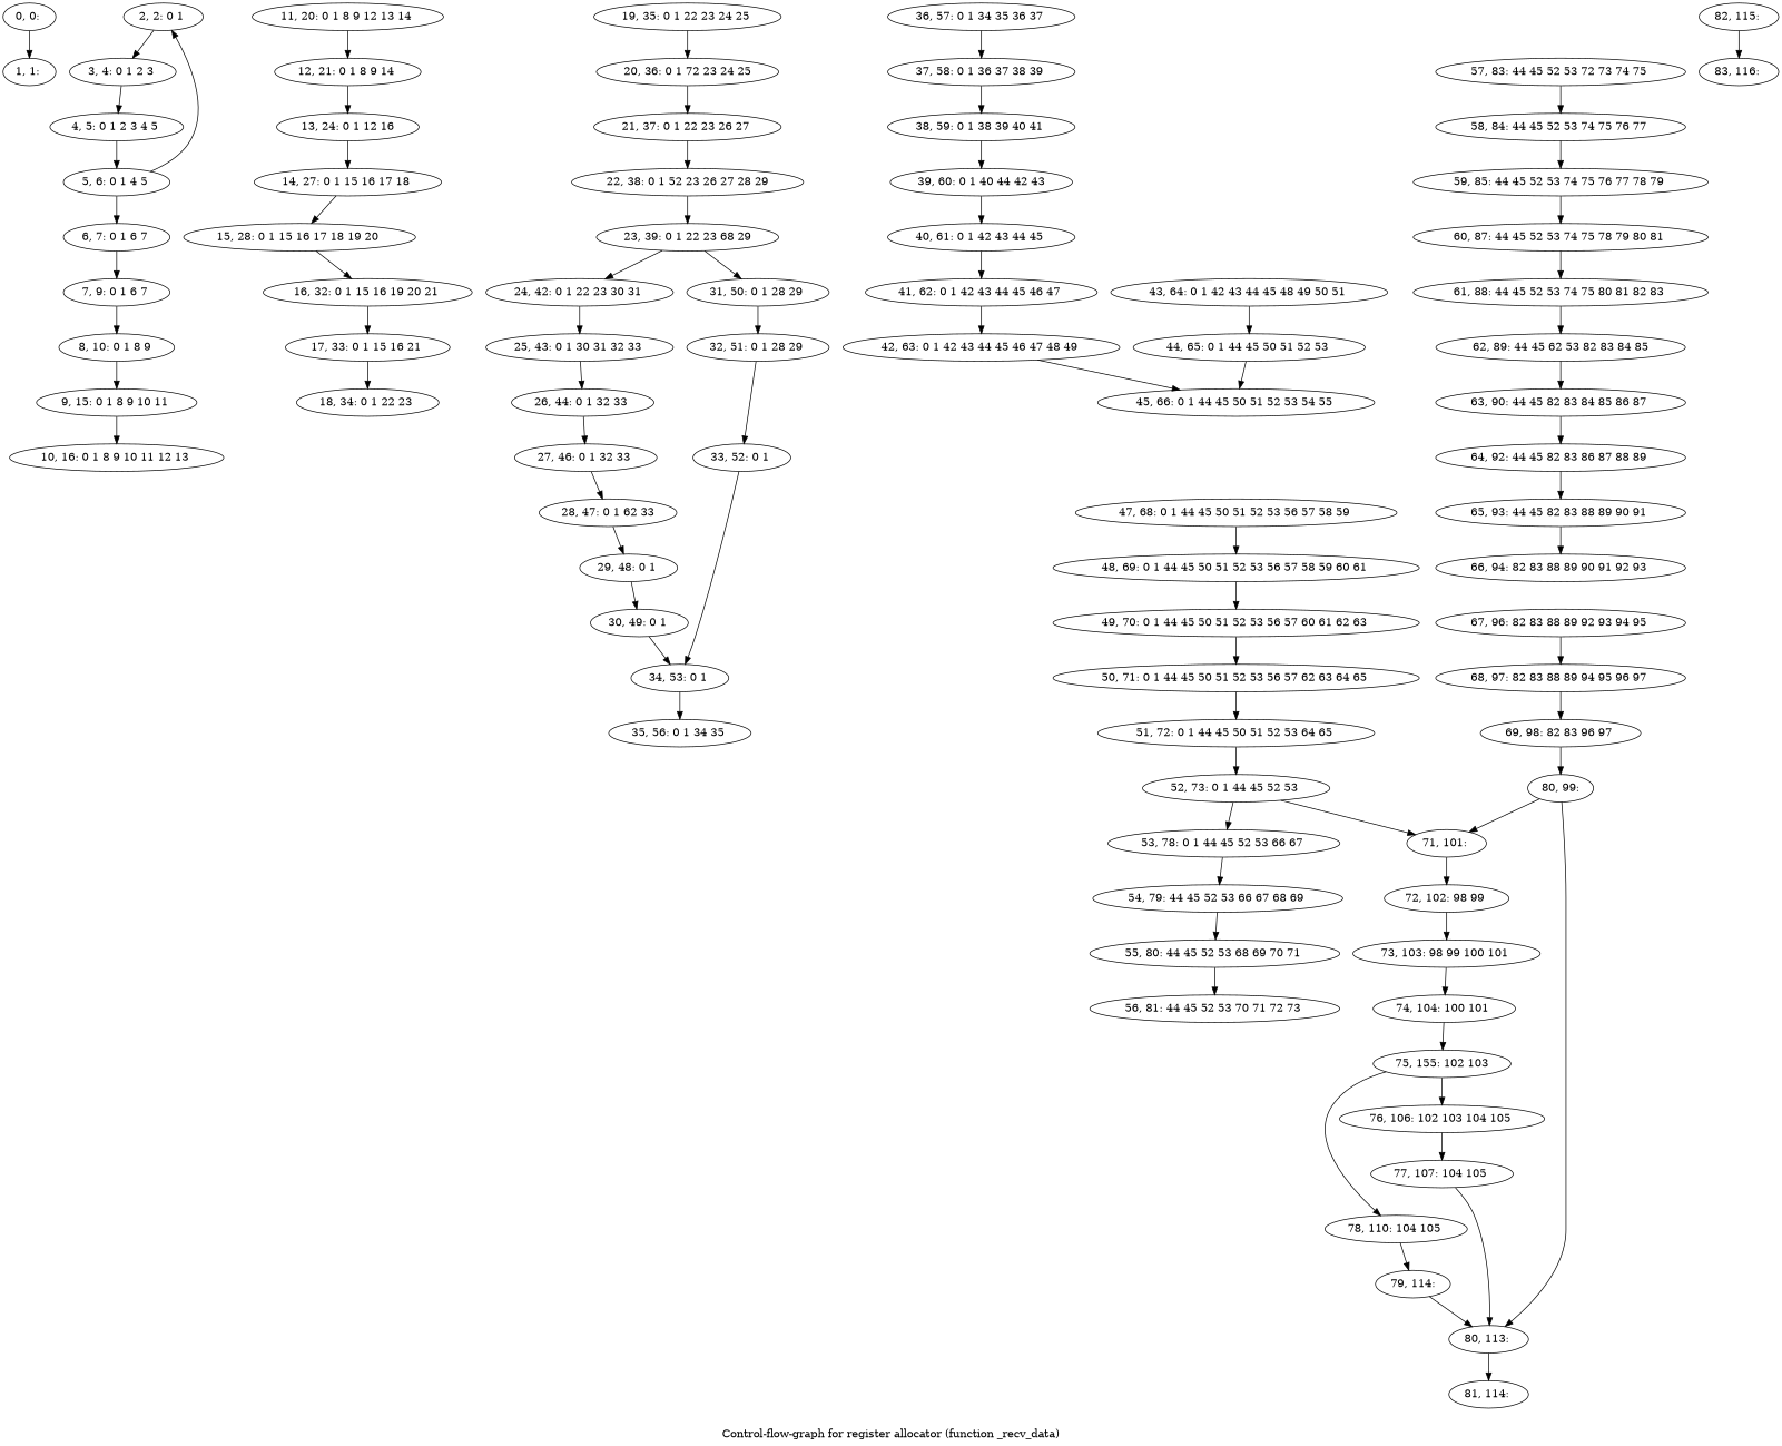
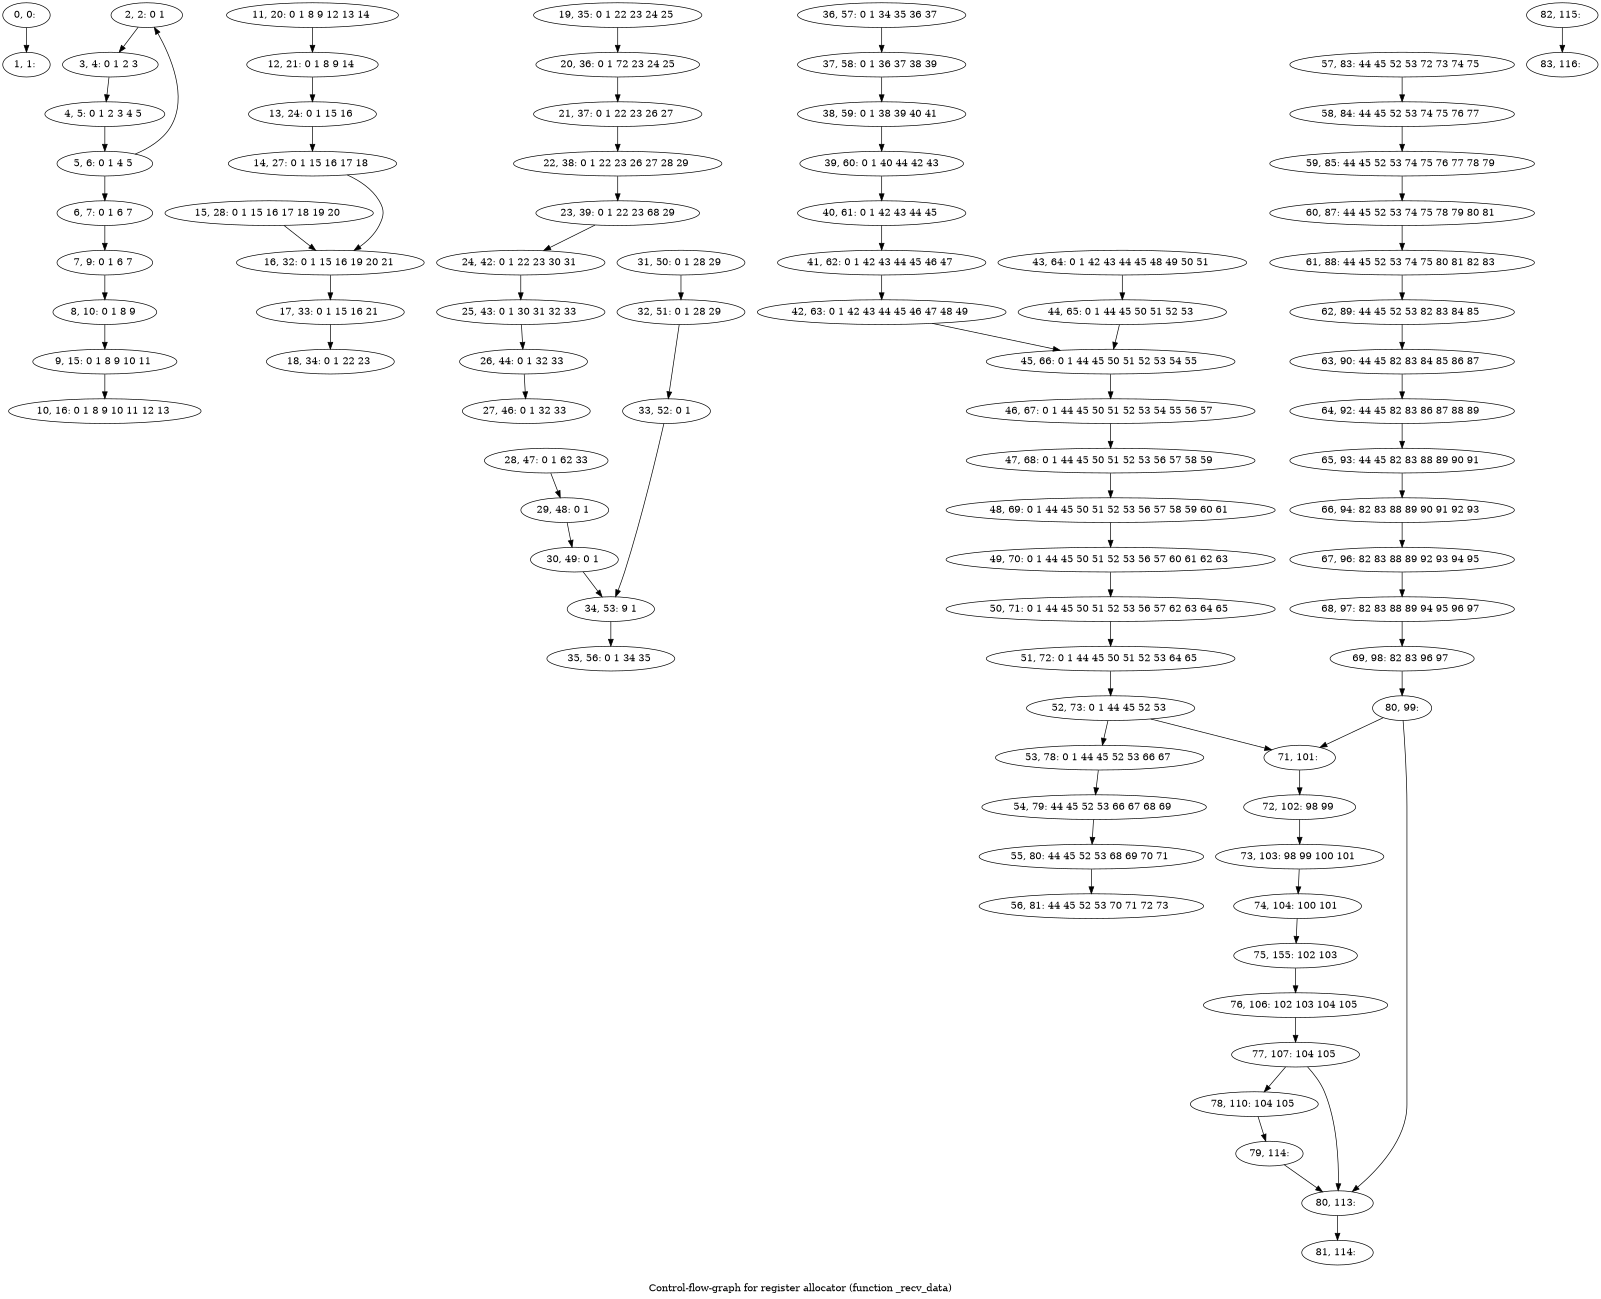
  digraph {
    label="Control-flow-graph for register allocator (function _recv_data)"
    n1 [label="0, 0: "]
    n2 [label="1, 1: "]
    n3 [label="2, 2: 0 1 "]
    n4 [label="3, 4: 0 1 2 3 "]
    n5 [label="4, 5: 0 1 2 3 4 5 "]
    n6 [label="5, 6: 0 1 4 5 "]
    n7 [label="6, 7: 0 1 6 7 "]
    n8 [label="7, 9: 0 1 6 7 "]
    n9 [label="8, 10: 0 1 8 9 "]
    n10 [label="9, 15: 0 1 8 9 10 11 "]
    n11 [label="10, 16: 0 1 8 9 10 11 12 13 "]
    n12 [label="11, 20: 0 1 8 9 12 13 14 "]
    n13 [label="12, 21: 0 1 8 9 14 "]
-   n14 [label="13, 24: 0 1 12 16"]
+   n14 [label="13, 24: 0 1 15 16 "]
    n15 [label="14, 27: 0 1 15 16 17 18 "]
    n16 [label="15, 28: 0 1 15 16 17 18 19 20 "]
    n17 [label="16, 32: 0 1 15 16 19 20 21 "]
    n18 [label="17, 33: 0 1 15 16 21 "]
    n19 [label="18, 34: 0 1 22 23 "]
    n20 [label="19, 35: 0 1 22 23 24 25 "]
    n21 [label="20, 36: 0 1 72 23 24 25"]
    n22 [label="21, 37: 0 1 22 23 26 27 "]
-   n23 [label="22, 38: 0 1 52 23 26 27 28 29"]
+   n23 [label="22, 38: 0 1 22 23 26 27 28 29 "]
    n24 [label="23, 39: 0 1 22 23 68 29"]
    n25 [label="24, 42: 0 1 22 23 30 31 "]
    n26 [label="31, 50: 0 1 28 29 "]
    n27 [label="25, 43: 0 1 30 31 32 33 "]
    n28 [label="32, 51: 0 1 28 29 "]
    n29 [label="26, 44: 0 1 32 33 "]
    n30 [label="27, 46: 0 1 32 33 "]
    n31 [label="28, 47: 0 1 62 33"]
    n32 [label="29, 48: 0 1 "]
    n33 [label="30, 49: 0 1 "]
-   n34 [label="34, 53: 0 1 "]
+   n34 [label="34, 53: 9 1"]
    n35 [label="35, 56: 0 1 34 35 "]
    n36 [label="33, 52: 0 1 "]
    n37 [label="36, 57: 0 1 34 35 36 37 "]
    n38 [label="37, 58: 0 1 36 37 38 39 "]
    n39 [label="38, 59: 0 1 38 39 40 41 "]
    n40 [label="39, 60: 0 1 40 44 42 43"]
    n41 [label="40, 61: 0 1 42 43 44 45 "]
    n42 [label="41, 62: 0 1 42 43 44 45 46 47 "]
    n43 [label="42, 63: 0 1 42 43 44 45 46 47 48 49 "]
    n44 [label="45, 66: 0 1 44 45 50 51 52 53 54 55 "]
    n45 [label="43, 64: 0 1 42 43 44 45 48 49 50 51 "]
    n46 [label="44, 65: 0 1 44 45 50 51 52 53 "]
+   n47 [label="46, 67: 0 1 44 45 50 51 52 53 54 55 56 57 "]
    n48 [label="47, 68: 0 1 44 45 50 51 52 53 56 57 58 59 "]
    n49 [label="48, 69: 0 1 44 45 50 51 52 53 56 57 58 59 60 61 "]
    n50 [label="49, 70: 0 1 44 45 50 51 52 53 56 57 60 61 62 63 "]
    n51 [label="50, 71: 0 1 44 45 50 51 52 53 56 57 62 63 64 65 "]
    n52 [label="51, 72: 0 1 44 45 50 51 52 53 64 65 "]
    n53 [label="52, 73: 0 1 44 45 52 53 "]
    n54 [label="53, 78: 0 1 44 45 52 53 66 67 "]
    n55 [label="71, 101: "]
    n56 [label="54, 79: 44 45 52 53 66 67 68 69 "]
    n57 [label="72, 102: 98 99 "]
    n58 [label="55, 80: 44 45 52 53 68 69 70 71 "]
    n59 [label="56, 81: 44 45 52 53 70 71 72 73 "]
    n60 [label="57, 83: 44 45 52 53 72 73 74 75 "]
    n61 [label="58, 84: 44 45 52 53 74 75 76 77 "]
    n62 [label="59, 85: 44 45 52 53 74 75 76 77 78 79 "]
    n63 [label="60, 87: 44 45 52 53 74 75 78 79 80 81 "]
    n64 [label="61, 88: 44 45 52 53 74 75 80 81 82 83 "]
-   n65 [label="62, 89: 44 45 62 53 82 83 84 85"]
+   n65 [label="62, 89: 44 45 52 53 82 83 84 85 "]
    n66 [label="63, 90: 44 45 82 83 84 85 86 87 "]
    n67 [label="64, 92: 44 45 82 83 86 87 88 89 "]
    n68 [label="65, 93: 44 45 82 83 88 89 90 91 "]
    n69 [label="66, 94: 82 83 88 89 90 91 92 93 "]
    n70 [label="67, 96: 82 83 88 89 92 93 94 95 "]
    n71 [label="68, 97: 82 83 88 89 94 95 96 97 "]
    n72 [label="69, 98: 82 83 96 97 "]
    n73 [label="80, 99:"]
    n74 [label="80, 113: "]
    n75 [label="81, 114: "]
    n76 [label="73, 103: 98 99 100 101 "]
    n77 [label="74, 104: 100 101 "]
    n78 [label="75, 155: 102 103"]
    n79 [label="76, 106: 102 103 104 105 "]
    n80 [label="77, 107: 104 105 "]
    n81 [label="78, 110: 104 105 "]
    n82 [label="79, 114:"]
    n83 [label="82, 115: "]
    n84 [label="83, 116: "]
    n1 -> n2
    n3 -> n4
    n4 -> n5
    n5 -> n6
    n6 -> n3
    n6 -> n7
    n7 -> n8
    n8 -> n9
    n9 -> n10
    n10 -> n11
    n12 -> n13
    n13 -> n14
    n14 -> n15
-   n15 -> n16
+   n15 -> n17
    n16 -> n17
    n17 -> n18
    n18 -> n19
    n20 -> n21
    n21 -> n22
    n22 -> n23
    n23 -> n24
    n24 -> n25
-   n24 -> n26
    n25 -> n27
    n26 -> n28
    n27 -> n29
    n28 -> n36
    n29 -> n30
-   n30 -> n31
    n31 -> n32
    n32 -> n33
    n33 -> n34
    n34 -> n35
    n36 -> n34
    n37 -> n38
    n38 -> n39
    n39 -> n40
    n40 -> n41
    n41 -> n42
    n42 -> n43
    n43 -> n44
+   n44 -> n47
    n45 -> n46
    n46 -> n44
+   n47 -> n48
    n48 -> n49
    n49 -> n50
    n50 -> n51
    n51 -> n52
    n52 -> n53
    n53 -> n54
    n53 -> n55
    n54 -> n56
    n55 -> n57
    n56 -> n58
    n57 -> n76
    n58 -> n59
    n60 -> n61
    n61 -> n62
    n62 -> n63
    n63 -> n64
    n64 -> n65
    n65 -> n66
    n66 -> n67
    n67 -> n68
    n68 -> n69
+   n69 -> n70
    n70 -> n71
    n71 -> n72
    n72 -> n73
    n73 -> n55
    n73 -> n74
    n74 -> n75
    n76 -> n77
    n77 -> n78
    n78 -> n79
    n79 -> n80
    n80 -> n74
-   n78 -> n81
+   n80 -> n81
    n81 -> n82
    n82 -> n74
    n83 -> n84
  }
